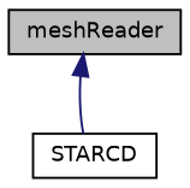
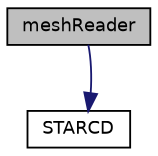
  digraph {
    node [color=black fontname=Helvetica fontsize=10 shape=record]
    n1 [fillcolor=grey75 fontcolor=black height=0.2 label=meshReader style=filled width=0.4]
    n2 [height=0.2 label=STARCD width=0.4]
-   n1 -> n2 [color=midnightblue dir=back fontname=Helvetica fontsize=10 labelfontname=Helvetica labelfontsize=10 style=solid]
+   n2 -> n1 [color=midnightblue dir=back fontname=Helvetica fontsize=10 labelfontname=Helvetica labelfontsize=10 style=solid]
  }
